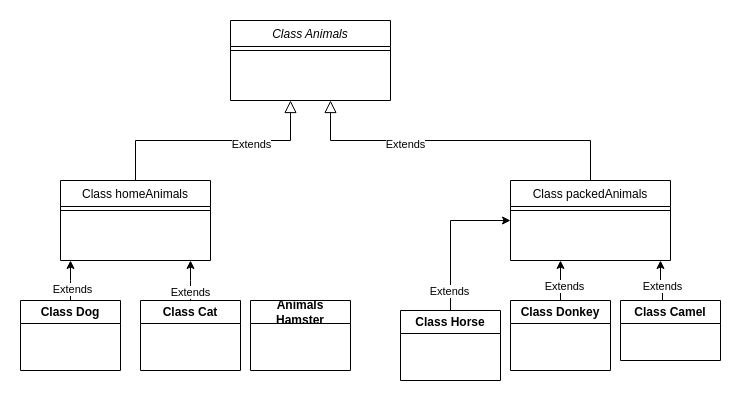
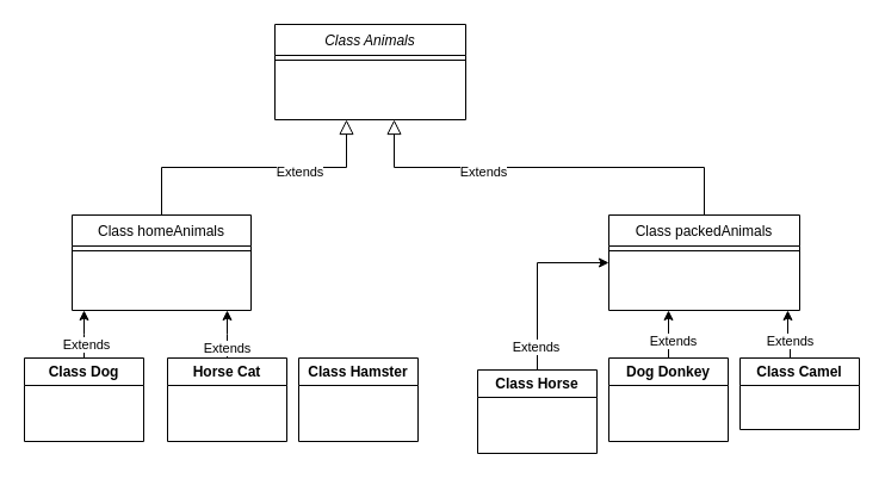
  <mxCell id="0" />
  <mxCell id="1" parent="0" />
  <mxCell id="2" value="Class Animals" style="swimlane;fontStyle=2;align=center;verticalAlign=top;childLayout=stackLayout;horizontal=1;startSize=26;horizontalStack=0;resizeParent=1;resizeLast=0;collapsible=1;marginBottom=0;rounded=0;shadow=0;strokeWidth=1;" parent="1" vertex="1"><mxGeometry x="230" y="20" width="160" height="80" as="geometry"><mxRectangle x="230" y="140" width="160" height="26" as="alternateBounds" /></mxGeometry></mxCell>
  <mxCell id="3" value="" style="line;html=1;strokeWidth=1;align=left;verticalAlign=middle;spacingTop=-1;spacingLeft=3;spacingRight=3;rotatable=0;labelPosition=right;points=[];portConstraint=eastwest;" parent="2" vertex="1"><mxGeometry y="26" width="160" height="8" as="geometry" /></mxCell>
  <mxCell id="4" value="Class homeAnimals" style="swimlane;fontStyle=0;align=center;verticalAlign=top;childLayout=stackLayout;horizontal=1;startSize=26;horizontalStack=0;resizeParent=1;resizeLast=0;collapsible=1;marginBottom=0;rounded=0;shadow=0;strokeWidth=1;" parent="1" vertex="1"><mxGeometry x="60" y="180" width="150" height="80" as="geometry"><mxRectangle x="130" y="380" width="160" height="26" as="alternateBounds" /></mxGeometry></mxCell>
  <mxCell id="5" value="" style="line;html=1;strokeWidth=1;align=left;verticalAlign=middle;spacingTop=-1;spacingLeft=3;spacingRight=3;rotatable=0;labelPosition=right;points=[];portConstraint=eastwest;" parent="4" vertex="1"><mxGeometry y="26" width="150" height="8" as="geometry" /></mxCell>
  <mxCell id="6" value="" style="endArrow=block;endSize=10;endFill=0;shadow=0;strokeWidth=1;rounded=0;edgeStyle=elbowEdgeStyle;elbow=vertical;exitX=0.5;exitY=0;exitDx=0;exitDy=0;" parent="1" source="4" edge="1"><mxGeometry width="160" relative="1" as="geometry"><mxPoint x="100" y="180" as="sourcePoint" /><mxPoint x="290" y="100" as="targetPoint" /><Array as="points"><mxPoint x="190" y="140" /><mxPoint x="230" y="130" /><mxPoint x="260" y="170" /></Array></mxGeometry></mxCell>
  <mxCell id="7" value="Extends" style="edgeLabel;html=1;align=center;verticalAlign=middle;resizable=0;points=[];" vertex="1" connectable="0" parent="6"><mxGeometry x="0.319" y="-3" relative="1" as="geometry"><mxPoint as="offset" /></mxGeometry></mxCell>
  <mxCell id="8" value="Class packedAnimals" style="swimlane;fontStyle=0;align=center;verticalAlign=top;childLayout=stackLayout;horizontal=1;startSize=26;horizontalStack=0;resizeParent=1;resizeLast=0;collapsible=1;marginBottom=0;rounded=0;shadow=0;strokeWidth=1;" parent="1" vertex="1"><mxGeometry x="510" y="180" width="160" height="80" as="geometry"><mxRectangle x="340" y="380" width="170" height="26" as="alternateBounds" /></mxGeometry></mxCell>
  <mxCell id="9" value="" style="line;html=1;strokeWidth=1;align=left;verticalAlign=middle;spacingTop=-1;spacingLeft=3;spacingRight=3;rotatable=0;labelPosition=right;points=[];portConstraint=eastwest;" parent="8" vertex="1"><mxGeometry y="26" width="160" height="8" as="geometry" /></mxCell>
  <mxCell id="10" value="" style="endArrow=block;endSize=10;endFill=0;shadow=0;strokeWidth=1;rounded=0;edgeStyle=elbowEdgeStyle;elbow=vertical;" parent="1" source="8" edge="1"><mxGeometry width="160" relative="1" as="geometry"><mxPoint x="610" y="260" as="sourcePoint" /><mxPoint x="330" y="100" as="targetPoint" /><Array as="points"><mxPoint x="480" y="140" /><mxPoint x="390" y="120" /></Array></mxGeometry></mxCell>
  <mxCell id="11" value="Extends" style="edgeLabel;html=1;align=center;verticalAlign=middle;resizable=0;points=[];" vertex="1" connectable="0" parent="10"><mxGeometry x="0.329" y="3" relative="1" as="geometry"><mxPoint as="offset" /></mxGeometry></mxCell>
  <mxCell id="12" value="" style="edgeStyle=orthogonalEdgeStyle;rounded=0;orthogonalLoop=1;jettySize=auto;html=1;" edge="1" parent="1" source="14"><mxGeometry relative="1" as="geometry"><mxPoint x="70" y="260" as="targetPoint" /></mxGeometry></mxCell>
  <mxCell id="13" value="Extends" style="edgeLabel;html=1;align=center;verticalAlign=middle;resizable=0;points=[];" vertex="1" connectable="0" parent="12"><mxGeometry x="-0.407" y="-1" relative="1" as="geometry"><mxPoint as="offset" /></mxGeometry></mxCell>
  <mxCell id="14" value="Class Dog" style="swimlane;whiteSpace=wrap;html=1;" vertex="1" parent="1"><mxGeometry x="20" y="300" width="100" height="70" as="geometry" /></mxCell>
  <mxCell id="15" value="" style="edgeStyle=orthogonalEdgeStyle;rounded=0;orthogonalLoop=1;jettySize=auto;html=1;" edge="1" parent="1" source="17"><mxGeometry relative="1" as="geometry"><mxPoint x="190" y="260" as="targetPoint" /></mxGeometry></mxCell>
  <mxCell id="16" value="Extends" style="edgeLabel;html=1;align=center;verticalAlign=middle;resizable=0;points=[];" vertex="1" connectable="0" parent="15"><mxGeometry x="-0.556" y="1" relative="1" as="geometry"><mxPoint as="offset" /></mxGeometry></mxCell>
- <mxCell id="17" value="Class Cat" style="swimlane;whiteSpace=wrap;html=1;" vertex="1" parent="1"><mxGeometry x="140" y="300" width="100" height="70" as="geometry" /></mxCell>
- <mxCell id="18" value="Animals Hamster" style="swimlane;whiteSpace=wrap;html=1;" vertex="1" parent="1"><mxGeometry x="250" y="300" width="100" height="70" as="geometry" /></mxCell>
+ <mxCell id="17" value="Horse Cat" style="swimlane;whiteSpace=wrap;html=1;" vertex="1" parent="1"><mxGeometry x="140" y="300" width="100" height="70" as="geometry" /></mxCell>
+ <mxCell id="18" value="Class Hamster" style="swimlane;whiteSpace=wrap;html=1;" vertex="1" parent="1"><mxGeometry x="250" y="300" width="100" height="70" as="geometry" /></mxCell>
  <mxCell id="19" value="" style="edgeStyle=orthogonalEdgeStyle;rounded=0;orthogonalLoop=1;jettySize=auto;html=1;entryX=0;entryY=0.5;entryDx=0;entryDy=0;exitX=0.5;exitY=0;exitDx=0;exitDy=0;" edge="1" parent="1" source="21" target="8"><mxGeometry relative="1" as="geometry"><mxPoint x="450" y="220" as="targetPoint" /></mxGeometry></mxCell>
  <mxCell id="20" value="Extends" style="edgeLabel;html=1;align=center;verticalAlign=middle;resizable=0;points=[];" vertex="1" connectable="0" parent="19"><mxGeometry x="-0.729" y="2" relative="1" as="geometry"><mxPoint as="offset" /></mxGeometry></mxCell>
  <mxCell id="21" value="Class Horse" style="swimlane;whiteSpace=wrap;html=1;" vertex="1" parent="1"><mxGeometry x="400" y="310" width="100" height="70" as="geometry" /></mxCell>
  <mxCell id="22" value="" style="edgeStyle=orthogonalEdgeStyle;rounded=0;orthogonalLoop=1;jettySize=auto;html=1;" edge="1" parent="1" source="24"><mxGeometry relative="1" as="geometry"><mxPoint x="560" y="260" as="targetPoint" /></mxGeometry></mxCell>
  <mxCell id="23" value="Extends" style="edgeLabel;html=1;align=center;verticalAlign=middle;resizable=0;points=[];" vertex="1" connectable="0" parent="22"><mxGeometry x="-0.259" y="-3" relative="1" as="geometry"><mxPoint as="offset" /></mxGeometry></mxCell>
- <mxCell id="24" value="Class Donkey" style="swimlane;whiteSpace=wrap;html=1;" vertex="1" parent="1"><mxGeometry x="510" y="300" width="100" height="70" as="geometry" /></mxCell>
+ <mxCell id="24" value="Dog Donkey" style="swimlane;whiteSpace=wrap;html=1;" vertex="1" parent="1"><mxGeometry x="510" y="300" width="100" height="70" as="geometry" /></mxCell>
  <mxCell id="25" value="" style="edgeStyle=orthogonalEdgeStyle;rounded=0;orthogonalLoop=1;jettySize=auto;html=1;exitX=0.39;exitY=0;exitDx=0;exitDy=0;exitPerimeter=0;" edge="1" parent="1" source="27"><mxGeometry relative="1" as="geometry"><mxPoint x="660" y="260" as="targetPoint" /><Array as="points"><mxPoint x="662" y="300" /><mxPoint x="662" y="280" /><mxPoint x="660" y="280" /></Array></mxGeometry></mxCell>
  <mxCell id="26" value="Extends" style="edgeLabel;html=1;align=center;verticalAlign=middle;resizable=0;points=[];" vertex="1" connectable="0" parent="25"><mxGeometry x="-0.2" y="1" relative="1" as="geometry"><mxPoint as="offset" /></mxGeometry></mxCell>
  <mxCell id="27" value="Class Camel" style="swimlane;whiteSpace=wrap;html=1;" vertex="1" parent="1"><mxGeometry x="620" y="300" width="100" height="60" as="geometry" /></mxCell>
